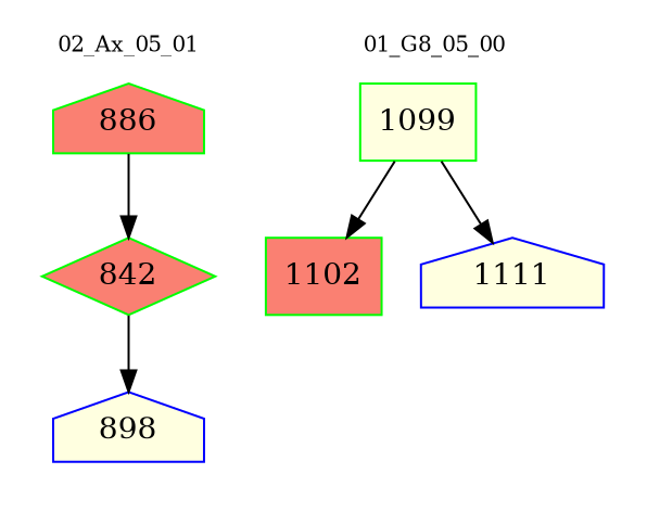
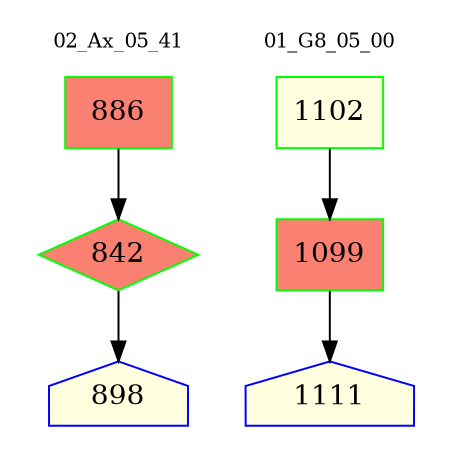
  digraph {
    node [color=green fillcolor=salmon shape=house style=filled]
    edge [color=black]
-   n1 [label=886]
+   n1 [label=886 shape=box]
    n2 [label=842 shape=diamond]
    n3 [color=blue fillcolor=lightyellow label=898]
-   n4 [label=1102 shape=box]
-   n5 [fillcolor=lightyellow label=1099 shape=box]
+   n4 [fillcolor=lightyellow label=1102 shape=box]
+   n5 [label=1099 shape=box]
    n6 [color=blue fillcolor=lightyellow label=1111]
    subgraph cluster_1 {
      color=white
      fontsize=10
-     label="02_Ax_05_01"
+     label="02_Ax_05_41"
      n1
      n2
      n3
    }
    subgraph cluster_2 {
      color=white
      fontsize=10
      label="01_G8_05_00"
      n4
      n5
      n6
    }
    n1 -> n2
    n2 -> n3
-   n5 -> n4
+   n4 -> n5
    n5 -> n6
  }
